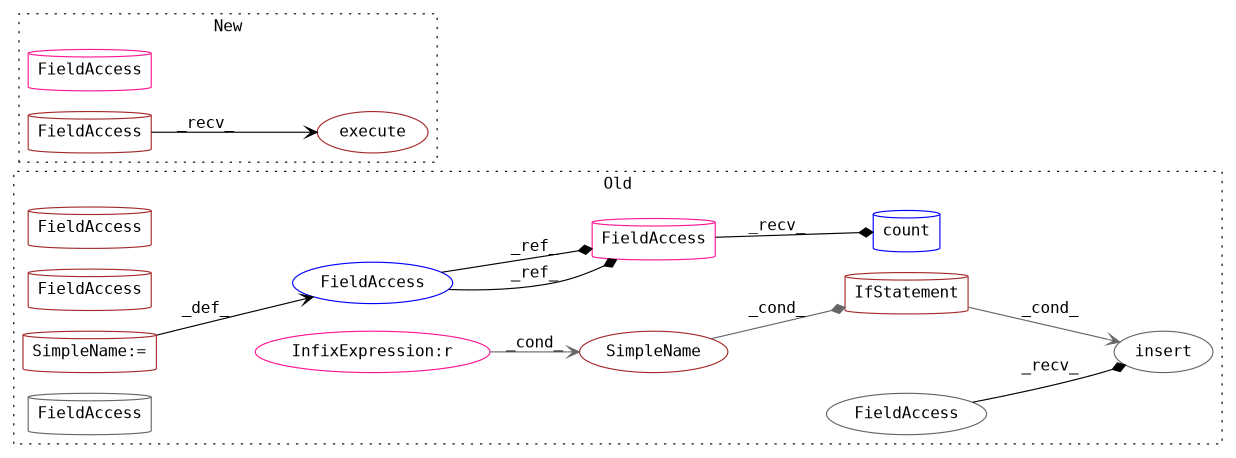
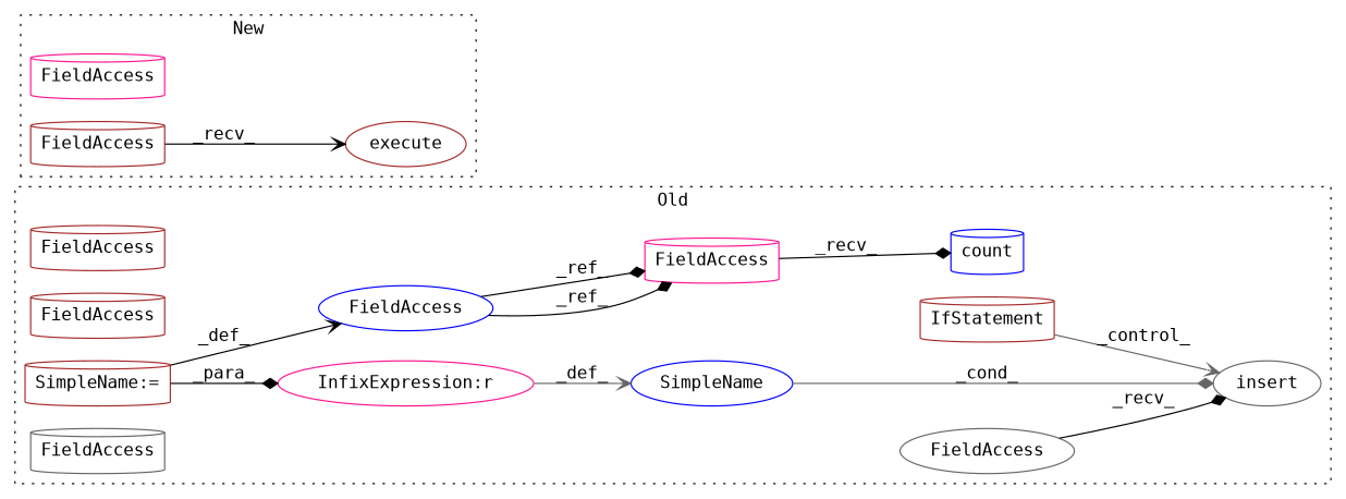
  digraph {
    fontname="DejaVu Sans Mono"
    rankdir=LR
    node [a=22 color=brown fontname="DejaVu Sans Mono" l=5 s=2400 shape=cylinder]
    edge [arrowhead=diamond color=black fontname="DejaVu Sans Mono"]
    n1 [a=32 color=gray40 l="7,1" label=insert s="2705,2721" shape=ellipse]
    n2 [a=32 color=blue l=7 label=count s=2406]
    n3 [a=27 color=deeppink l=3 label="InfixExpression:r" s=2413 shape=ellipse]
-   n4 [a=42 label=SimpleName shape=ellipse l="" s=""]
+   n4 [a=42 color=blue label=SimpleName shape=ellipse l="" s=""]
    n5 [a=25 l="4,2" label=IfStatement s="2396,2417"]
    n6 [label=FieldAccess]
    n7 [color=blue label=FieldAccess s=2341 shape=ellipse]
    n8 [l=6 label=FieldAccess s=2347]
    n9 [a=7 l=1 label="SimpleName:=" s=2346]
    n10 [color=gray40 l=6 label=FieldAccess s=2698]
    n11 [color=deeppink label=FieldAccess]
    n12 [color=gray40 l=6 label=FieldAccess s=2698 shape=ellipse]
    n13 [a=32 l=9 label=execute s=2729 shape=ellipse]
    n14 [color=deeppink l=4 label=FieldAccess s=2427]
    n15 [l=4 label=FieldAccess s=2724]
    subgraph cluster_1 {
      label=Old
      style=dotted
      n1
      n2
      n3
      n4
      n5
      n6
      n7
      n8
      n9
      n10
      n11
      n12
    }
    subgraph cluster_2 {
      label=New
      style=dotted
      n13
      n14
      n15
    }
-   n3 -> n4 [arrowhead=vee color=gray40 label=_cond_]
-   n4 -> n5 [color=gray40 label=_cond_]
-   n5 -> n1 [arrowhead=vee color=gray40 label=_cond_]
+   n3 -> n4 [arrowhead=vee color=gray40 label=_def_]
+   n4 -> n1 [color=gray40 label=_cond_]
+   n5 -> n1 [arrowhead=vee color=gray40 label=_control_]
    n7 -> n11 [label=_ref_]
    n7 -> n11 [label=_ref_]
+   n9 -> n3 [label=_para_]
    n9 -> n7 [arrowhead=vee label=_def_]
    n11 -> n2 [label=_recv_]
    n12 -> n1 [label=_recv_]
    n15 -> n13 [arrowhead=vee label=_recv_]
  }
